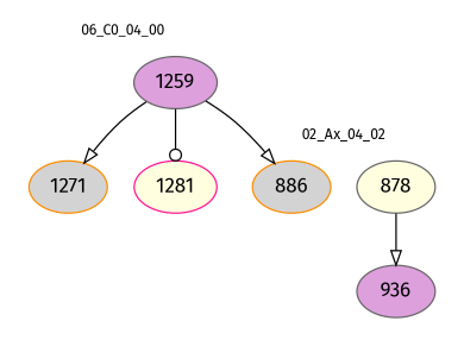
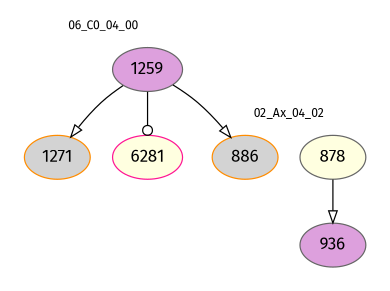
  digraph {
    fontname="Fira Sans"
    node [color=gray40 fillcolor=lightyellow fontname="Fira Sans" style=filled]
    edge [arrowhead=onormal color=black fontname="Fira Sans"]
    n1 [label=878]
    n2 [color=darkorange fillcolor=lightgrey label=886]
    n3 [fillcolor=plum label=936]
    n4 [fillcolor=plum label=1259]
    n5 [color=darkorange fillcolor=lightgrey label=1271]
-   n6 [color=deeppink label=1281]
+   n6 [color=deeppink label=6281]
    subgraph cluster_1 {
      color=white
      fontsize=10
      label="02_Ax_04_02"
      n1
      n2
      n3
    }
    subgraph cluster_2 {
      color=white
      fontsize=10
      label="06_C0_04_00"
      n4
      n5
      n6
    }
    n1 -> n3
    n4 -> n2
    n4 -> n5
    n4 -> n6 [arrowhead=odot]
  }
